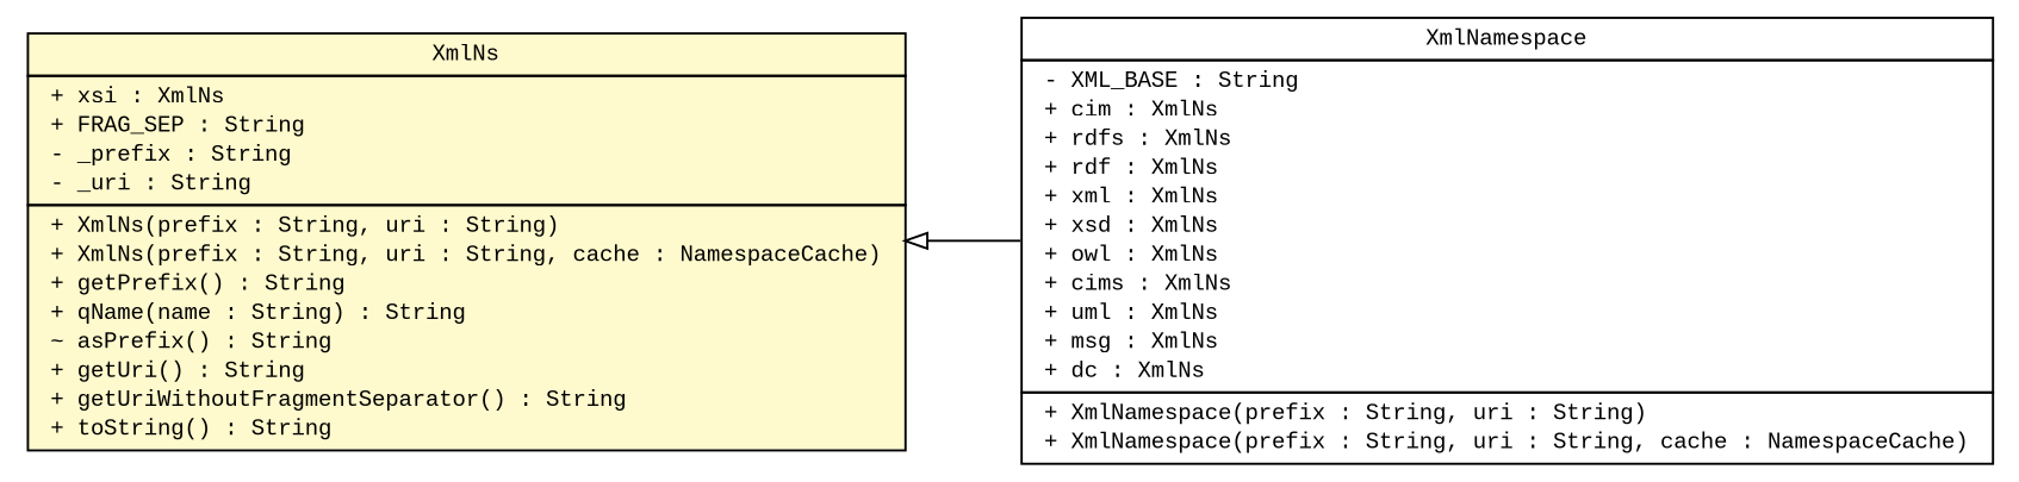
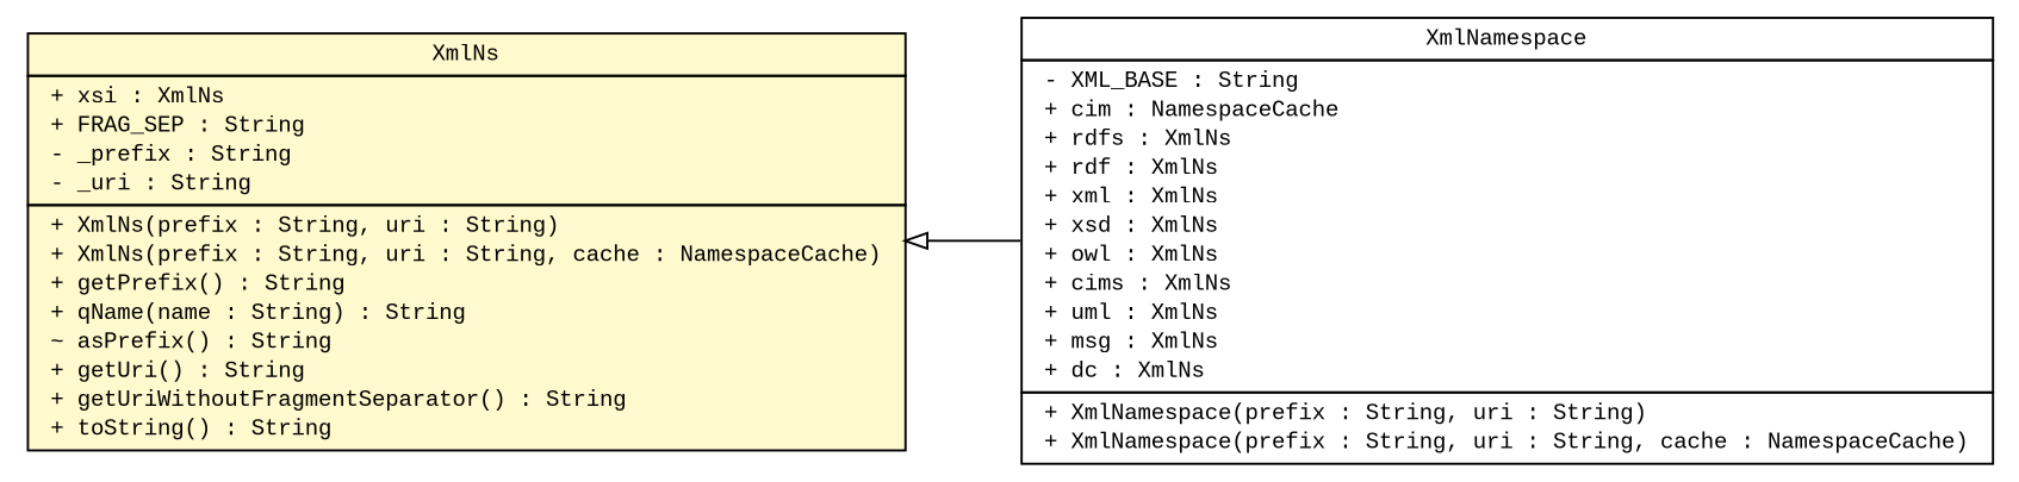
  digraph {
    nodesep=0.25
    ranksep=0.5
    rankdir=LR
    fontname="Liberation Mono"
    node [fontcolor=black fontname="Liberation Mono" fontsize=10.0 shape=plaintext]
-   n1 [label=<<table title="org.tanjakostic.jcleancim.experimental.builder.rdfs.XmlNamespace" border="0" cellborder="1" cellspacing="0" cellpadding="2" port="p" href="../experimental/builder/rdfs/XmlNamespace.html"> 		<tr><td><table border="0" cellspacing="0" cellpadding="1"> <tr><td align="center" balign="center"> XmlNamespace </td></tr> 		</table></td></tr> 		<tr><td><table border="0" cellspacing="0" cellpadding="1"> <tr><td align="left" balign="left"> - XML_BASE : String </td></tr> <tr><td align="left" balign="left"> + cim : XmlNs </td></tr> <tr><td align="left" balign="left"> + rdfs : XmlNs </td></tr> <tr><td align="left" balign="left"> + rdf : XmlNs </td></tr> <tr><td align="left" balign="left"> + xml : XmlNs </td></tr> <tr><td align="left" balign="left"> + xsd : XmlNs </td></tr> <tr><td align="left" balign="left"> + owl : XmlNs </td></tr> <tr><td align="left" balign="left"> + cims : XmlNs </td></tr> <tr><td align="left" balign="left"> + uml : XmlNs </td></tr> <tr><td align="left" balign="left"> + msg : XmlNs </td></tr> <tr><td align="left" balign="left"> + dc : XmlNs </td></tr> 		</table></td></tr> 		<tr><td><table border="0" cellspacing="0" cellpadding="1"> <tr><td align="left" balign="left"> + XmlNamespace(prefix : String, uri : String) </td></tr> <tr><td align="left" balign="left"> + XmlNamespace(prefix : String, uri : String, cache : NamespaceCache) </td></tr> 		</table></td></tr> 		</table>>]
+   n1 [label=<<table title="org.tanjakostic.jcleancim.experimental.builder.rdfs.XmlNamespace" border="0" cellborder="1" cellspacing="0" cellpadding="2" port="p" href="../experimental/builder/rdfs/XmlNamespace.html"> 		<tr><td><table border="0" cellspacing="0" cellpadding="1"> <tr><td align="center" balign="center"> XmlNamespace </td></tr> 		</table></td></tr> 		<tr><td><table border="0" cellspacing="0" cellpadding="1"> <tr><td align="left" balign="left"> - XML_BASE : String </td></tr> <tr><td align="left" balign="left"> + cim : NamespaceCache </td></tr> <tr><td align="left" balign="left"> + rdfs : XmlNs </td></tr> <tr><td align="left" balign="left"> + rdf : XmlNs </td></tr> <tr><td align="left" balign="left"> + xml : XmlNs </td></tr> <tr><td align="left" balign="left"> + xsd : XmlNs </td></tr> <tr><td align="left" balign="left"> + owl : XmlNs </td></tr> <tr><td align="left" balign="left"> + cims : XmlNs </td></tr> <tr><td align="left" balign="left"> + uml : XmlNs </td></tr> <tr><td align="left" balign="left"> + msg : XmlNs </td></tr> <tr><td align="left" balign="left"> + dc : XmlNs </td></tr> 		</table></td></tr> 		<tr><td><table border="0" cellspacing="0" cellpadding="1"> <tr><td align="left" balign="left"> + XmlNamespace(prefix : String, uri : String) </td></tr> <tr><td align="left" balign="left"> + XmlNamespace(prefix : String, uri : String, cache : NamespaceCache) </td></tr> 		</table></td></tr> 		</table>>]
    n2 [label=<<table title="org.tanjakostic.jcleancim.xml.XmlNs" border="0" cellborder="1" cellspacing="0" cellpadding="2" port="p" bgcolor="lemonChiffon" href="./XmlNs.html"> 		<tr><td><table border="0" cellspacing="0" cellpadding="1"> <tr><td align="center" balign="center"> XmlNs </td></tr> 		</table></td></tr> 		<tr><td><table border="0" cellspacing="0" cellpadding="1"> <tr><td align="left" balign="left"> + xsi : XmlNs </td></tr> <tr><td align="left" balign="left"> + FRAG_SEP : String </td></tr> <tr><td align="left" balign="left"> - _prefix : String </td></tr> <tr><td align="left" balign="left"> - _uri : String </td></tr> 		</table></td></tr> 		<tr><td><table border="0" cellspacing="0" cellpadding="1"> <tr><td align="left" balign="left"> + XmlNs(prefix : String, uri : String) </td></tr> <tr><td align="left" balign="left"> + XmlNs(prefix : String, uri : String, cache : NamespaceCache) </td></tr> <tr><td align="left" balign="left"> + getPrefix() : String </td></tr> <tr><td align="left" balign="left"> + qName(name : String) : String </td></tr> <tr><td align="left" balign="left"> ~ asPrefix() : String </td></tr> <tr><td align="left" balign="left"> + getUri() : String </td></tr> <tr><td align="left" balign="left"> + getUriWithoutFragmentSeparator() : String </td></tr> <tr><td align="left" balign="left"> + toString() : String </td></tr> 		</table></td></tr> 		</table>>]
    n2 -> n1 [arrowtail=empty dir=back fontname="Liberation Mono" fontsize=10 headport=p labelfontname=arial labelfontsize=10 tailport=p]
  }
